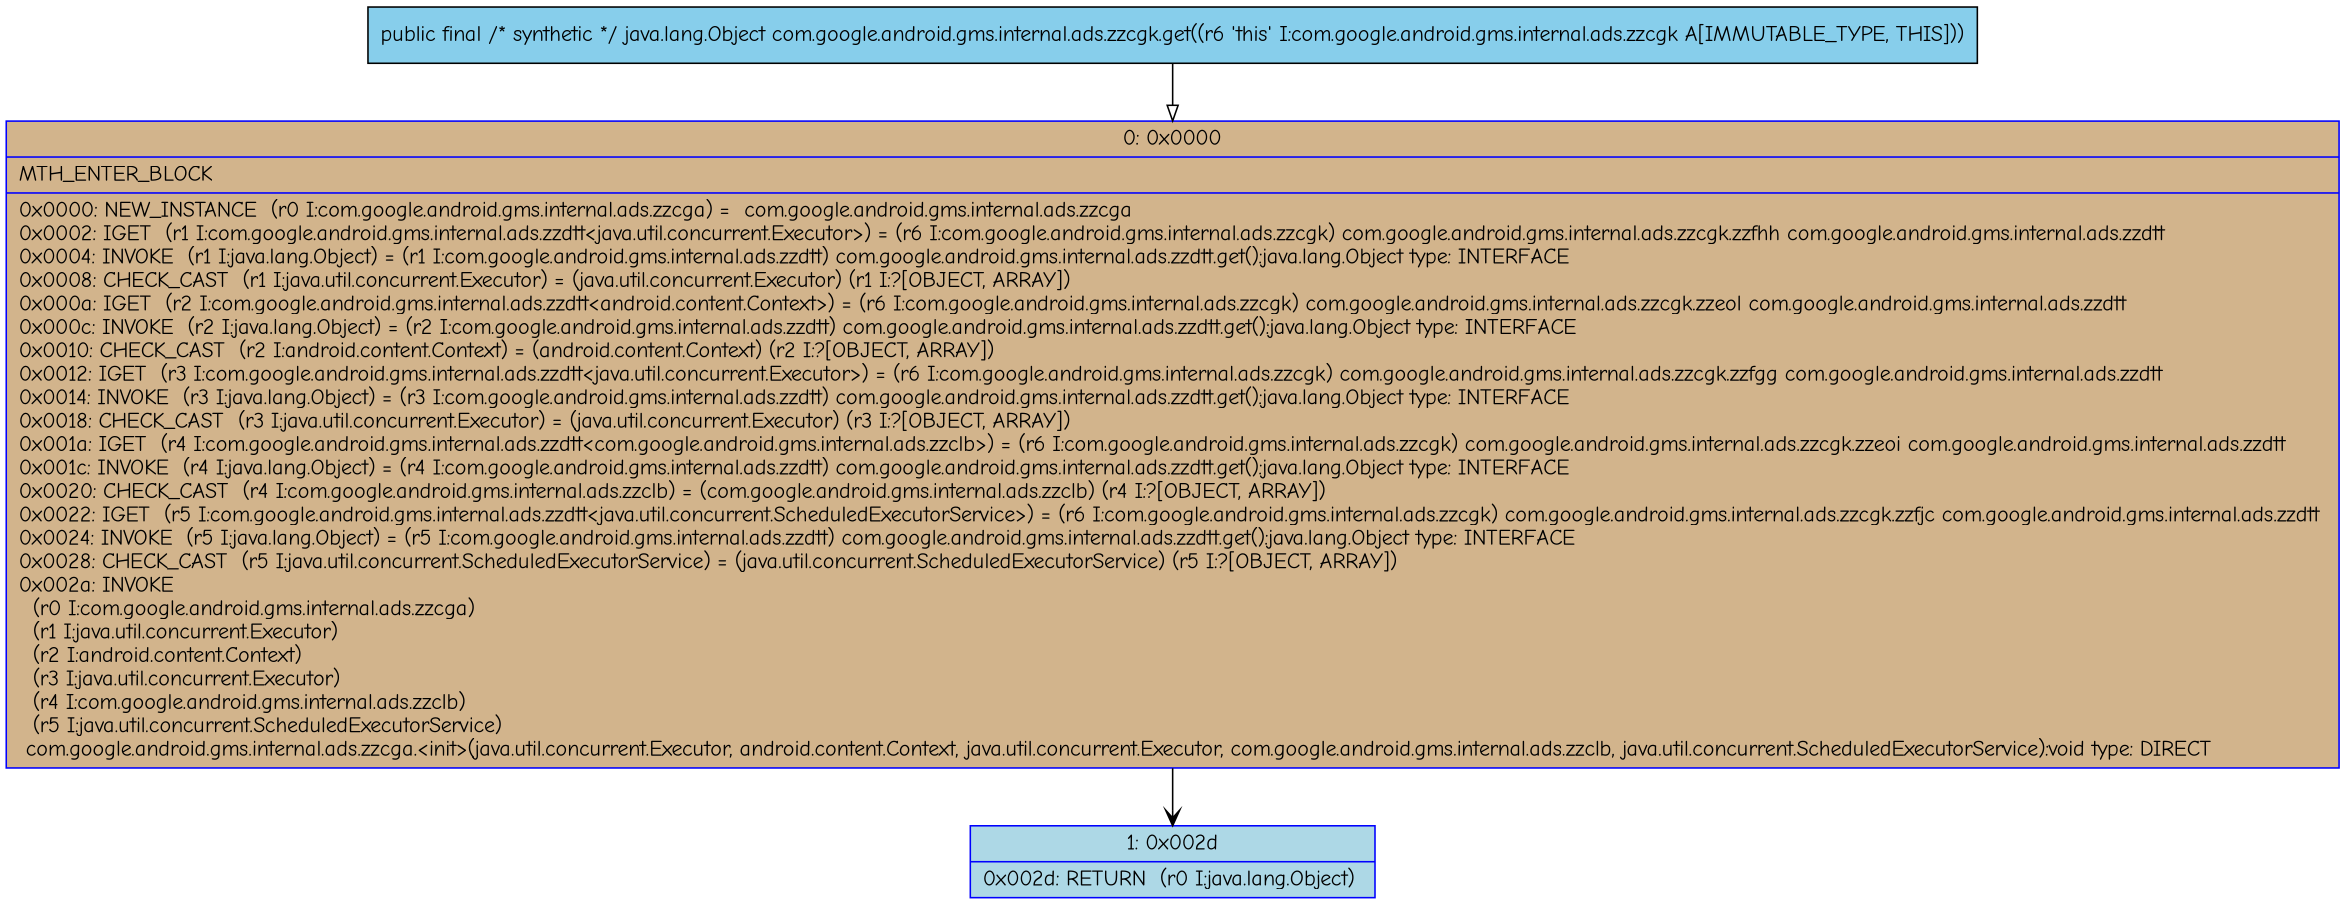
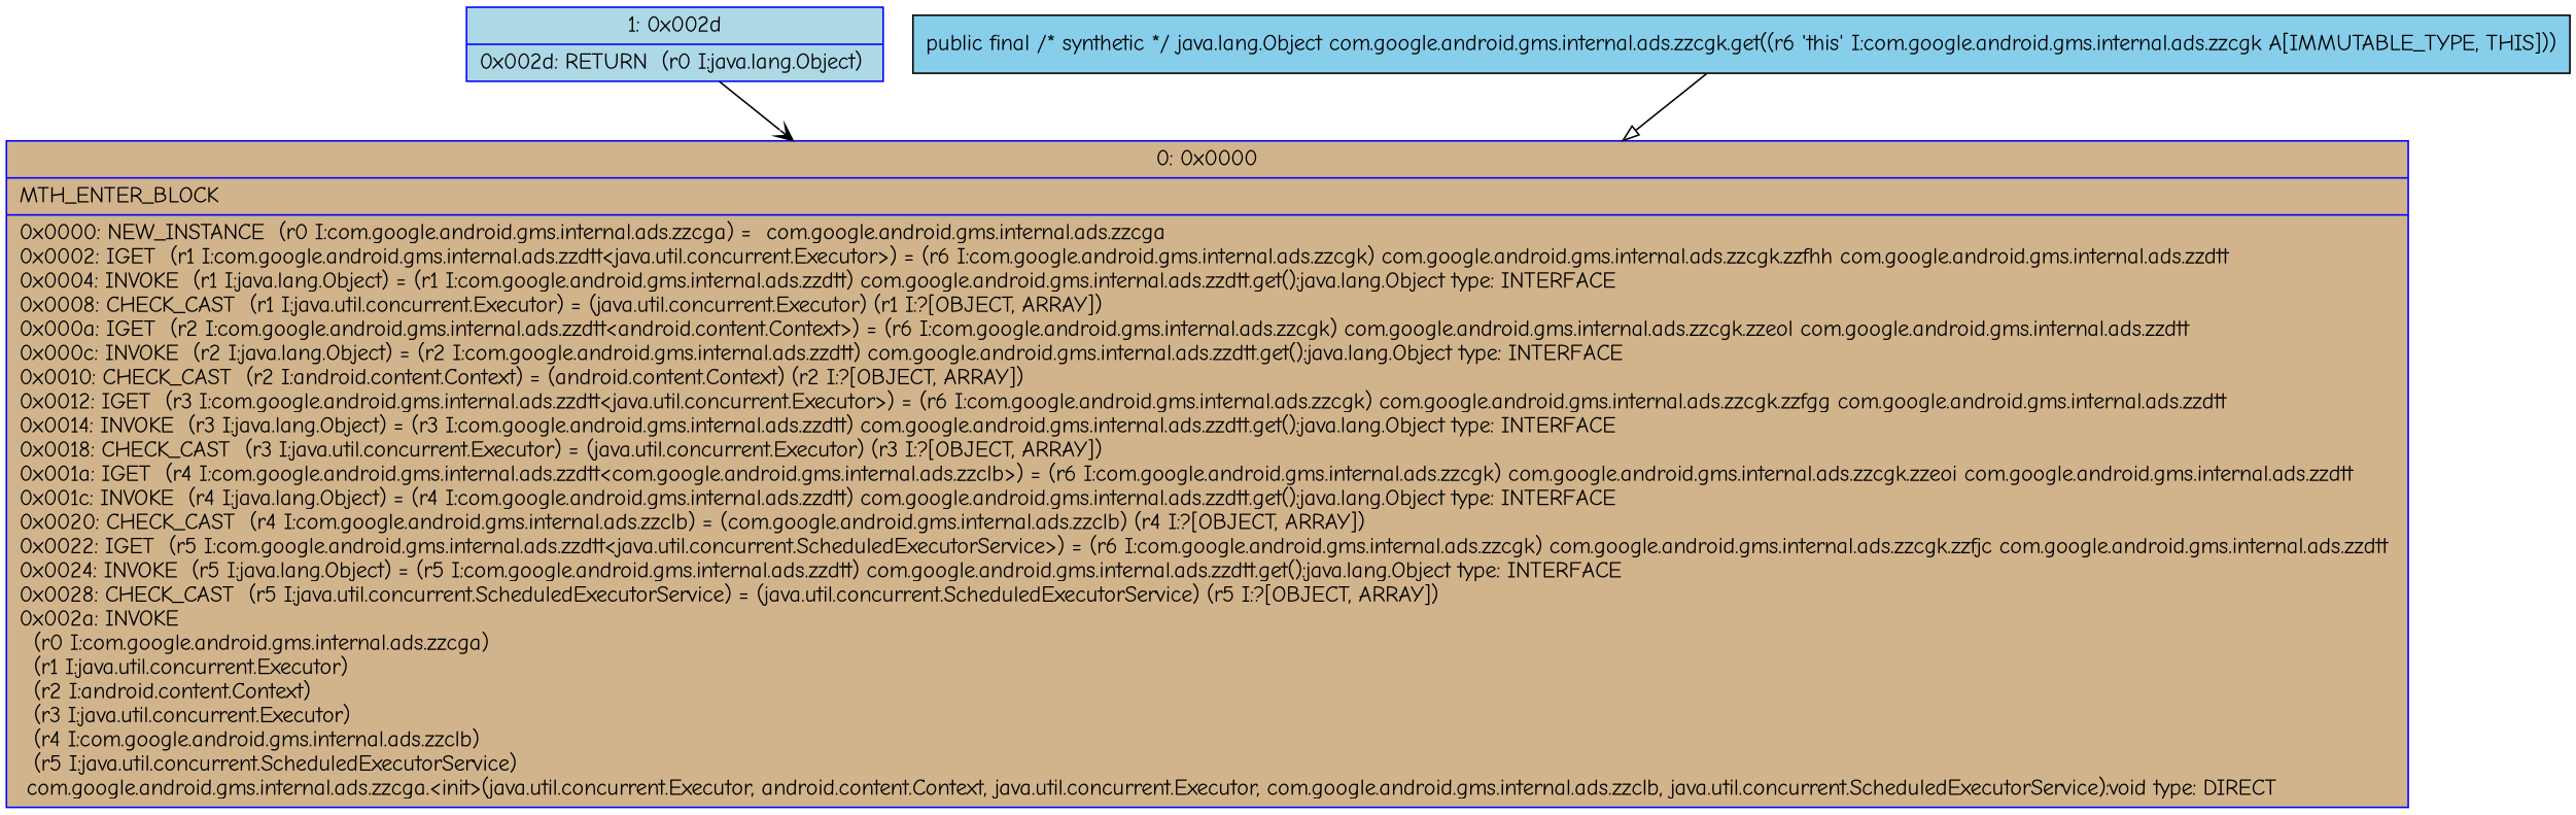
  digraph {
    fontname="Comic Neue"
    node [shape=record style=filled color=blue fontname="Comic Neue"]
    edge [fontname="Comic Neue"]
    n1 [label="{0\:\ 0x0000|MTH_ENTER_BLOCK\l|0x0000: NEW_INSTANCE  (r0 I:com.google.android.gms.internal.ads.zzcga) =  com.google.android.gms.internal.ads.zzcga \l0x0002: IGET  (r1 I:com.google.android.gms.internal.ads.zzdtt\<java.util.concurrent.Executor\>) = (r6 I:com.google.android.gms.internal.ads.zzcgk) com.google.android.gms.internal.ads.zzcgk.zzfhh com.google.android.gms.internal.ads.zzdtt \l0x0004: INVOKE  (r1 I:java.lang.Object) = (r1 I:com.google.android.gms.internal.ads.zzdtt) com.google.android.gms.internal.ads.zzdtt.get():java.lang.Object type: INTERFACE \l0x0008: CHECK_CAST  (r1 I:java.util.concurrent.Executor) = (java.util.concurrent.Executor) (r1 I:?[OBJECT, ARRAY]) \l0x000a: IGET  (r2 I:com.google.android.gms.internal.ads.zzdtt\<android.content.Context\>) = (r6 I:com.google.android.gms.internal.ads.zzcgk) com.google.android.gms.internal.ads.zzcgk.zzeol com.google.android.gms.internal.ads.zzdtt \l0x000c: INVOKE  (r2 I:java.lang.Object) = (r2 I:com.google.android.gms.internal.ads.zzdtt) com.google.android.gms.internal.ads.zzdtt.get():java.lang.Object type: INTERFACE \l0x0010: CHECK_CAST  (r2 I:android.content.Context) = (android.content.Context) (r2 I:?[OBJECT, ARRAY]) \l0x0012: IGET  (r3 I:com.google.android.gms.internal.ads.zzdtt\<java.util.concurrent.Executor\>) = (r6 I:com.google.android.gms.internal.ads.zzcgk) com.google.android.gms.internal.ads.zzcgk.zzfgg com.google.android.gms.internal.ads.zzdtt \l0x0014: INVOKE  (r3 I:java.lang.Object) = (r3 I:com.google.android.gms.internal.ads.zzdtt) com.google.android.gms.internal.ads.zzdtt.get():java.lang.Object type: INTERFACE \l0x0018: CHECK_CAST  (r3 I:java.util.concurrent.Executor) = (java.util.concurrent.Executor) (r3 I:?[OBJECT, ARRAY]) \l0x001a: IGET  (r4 I:com.google.android.gms.internal.ads.zzdtt\<com.google.android.gms.internal.ads.zzclb\>) = (r6 I:com.google.android.gms.internal.ads.zzcgk) com.google.android.gms.internal.ads.zzcgk.zzeoi com.google.android.gms.internal.ads.zzdtt \l0x001c: INVOKE  (r4 I:java.lang.Object) = (r4 I:com.google.android.gms.internal.ads.zzdtt) com.google.android.gms.internal.ads.zzdtt.get():java.lang.Object type: INTERFACE \l0x0020: CHECK_CAST  (r4 I:com.google.android.gms.internal.ads.zzclb) = (com.google.android.gms.internal.ads.zzclb) (r4 I:?[OBJECT, ARRAY]) \l0x0022: IGET  (r5 I:com.google.android.gms.internal.ads.zzdtt\<java.util.concurrent.ScheduledExecutorService\>) = (r6 I:com.google.android.gms.internal.ads.zzcgk) com.google.android.gms.internal.ads.zzcgk.zzfjc com.google.android.gms.internal.ads.zzdtt \l0x0024: INVOKE  (r5 I:java.lang.Object) = (r5 I:com.google.android.gms.internal.ads.zzdtt) com.google.android.gms.internal.ads.zzdtt.get():java.lang.Object type: INTERFACE \l0x0028: CHECK_CAST  (r5 I:java.util.concurrent.ScheduledExecutorService) = (java.util.concurrent.ScheduledExecutorService) (r5 I:?[OBJECT, ARRAY]) \l0x002a: INVOKE  \l  (r0 I:com.google.android.gms.internal.ads.zzcga)\l  (r1 I:java.util.concurrent.Executor)\l  (r2 I:android.content.Context)\l  (r3 I:java.util.concurrent.Executor)\l  (r4 I:com.google.android.gms.internal.ads.zzclb)\l  (r5 I:java.util.concurrent.ScheduledExecutorService)\l com.google.android.gms.internal.ads.zzcga.\<init\>(java.util.concurrent.Executor, android.content.Context, java.util.concurrent.Executor, com.google.android.gms.internal.ads.zzclb, java.util.concurrent.ScheduledExecutorService):void type: DIRECT \l}" fillcolor=tan]
    n2 [label="{1\:\ 0x002d|0x002d: RETURN  (r0 I:java.lang.Object) \l}" fillcolor=lightblue]
    n3 [label="{public final \/* synthetic *\/ java.lang.Object com.google.android.gms.internal.ads.zzcgk.get((r6 'this' I:com.google.android.gms.internal.ads.zzcgk A[IMMUTABLE_TYPE, THIS])) }" fillcolor=skyblue color=black]
-   n1 -> n2 [arrowhead=vee]
+   n2 -> n1 [arrowhead=vee]
    n3 -> n1 [arrowhead=onormal]
  }
